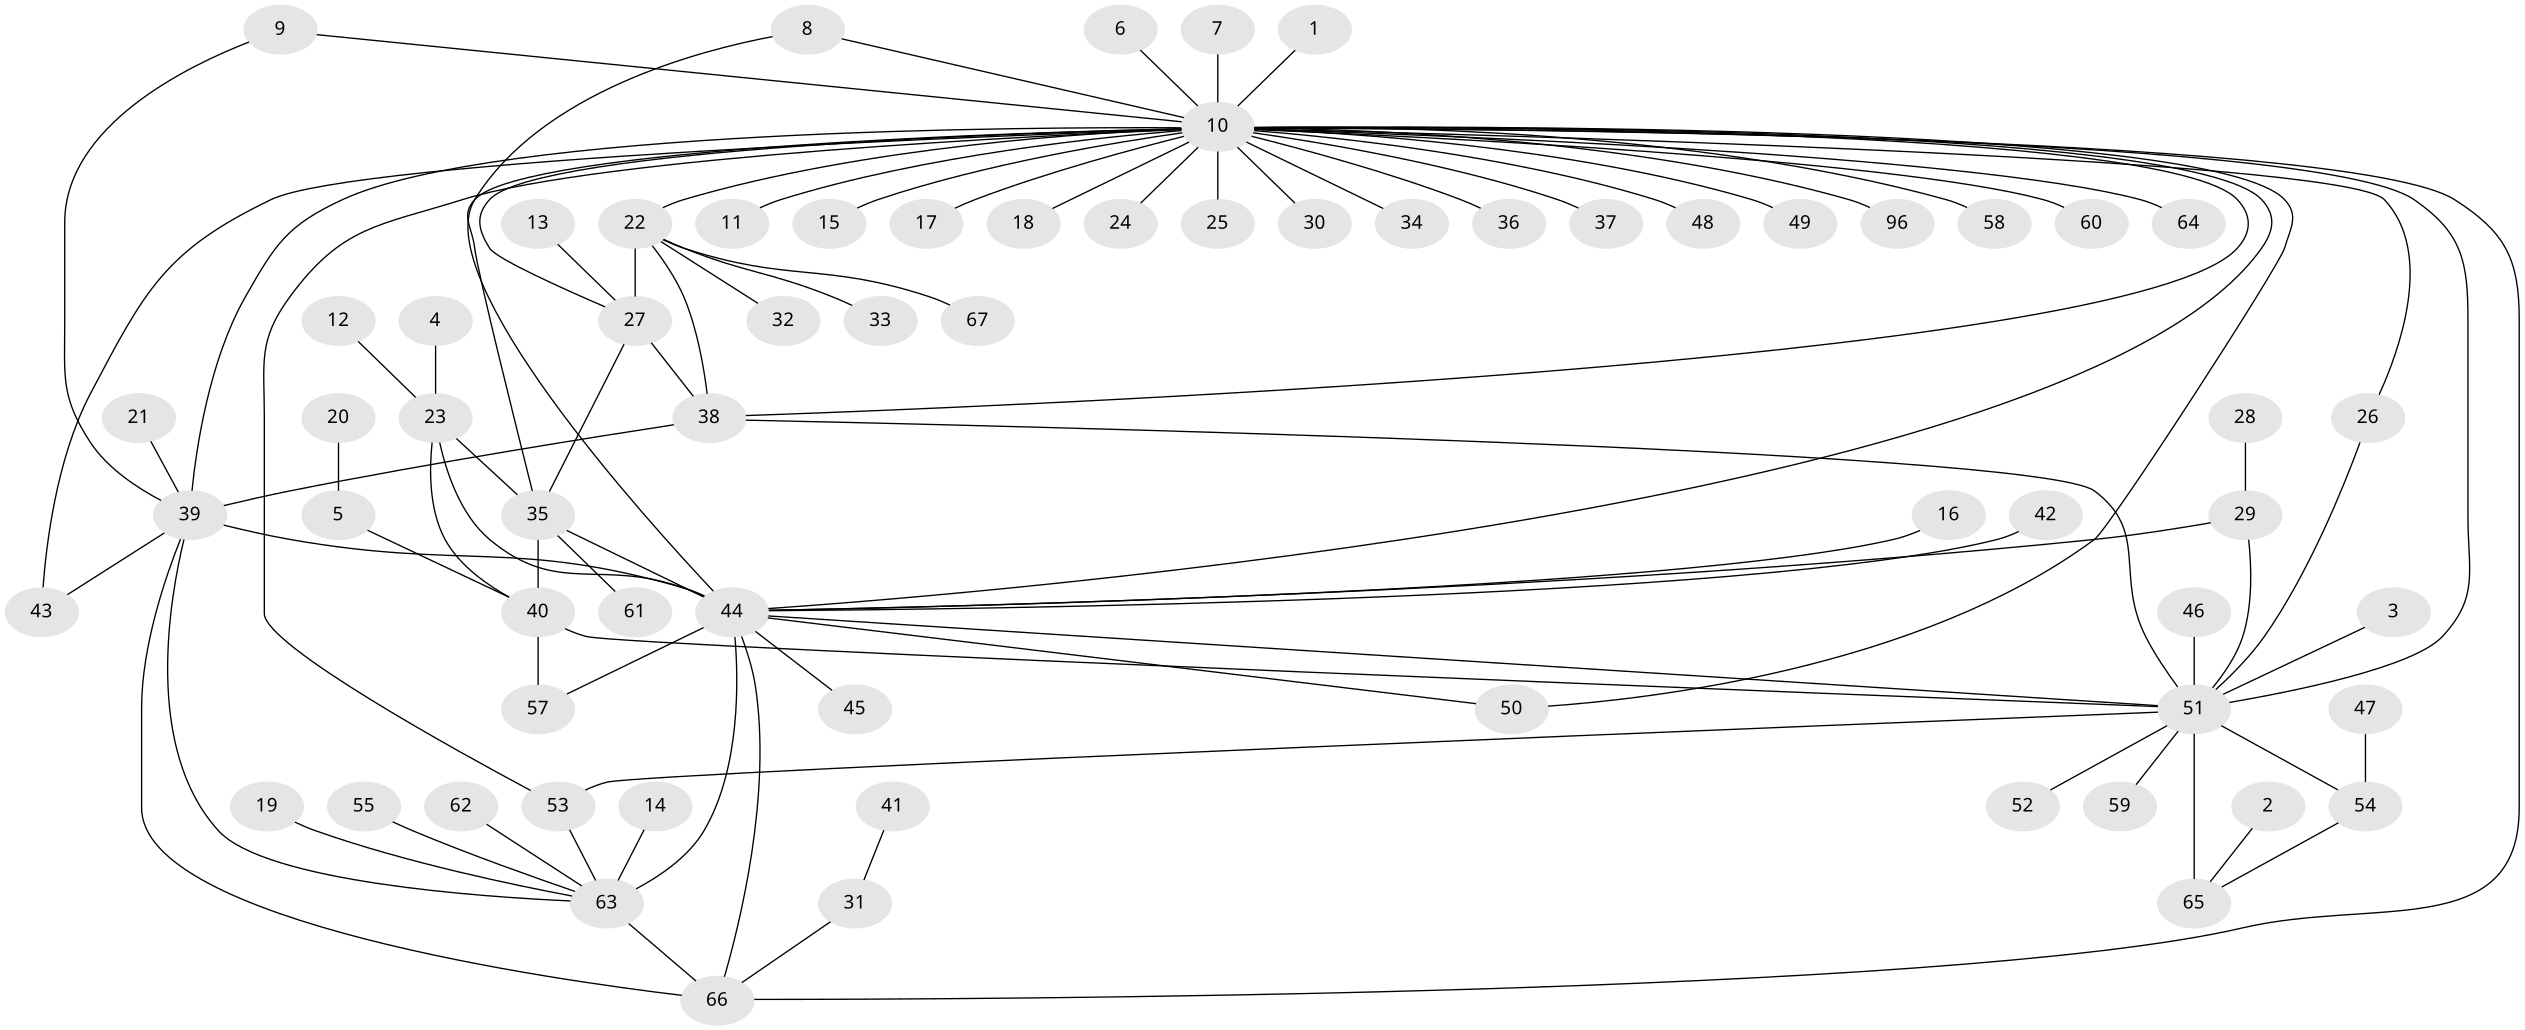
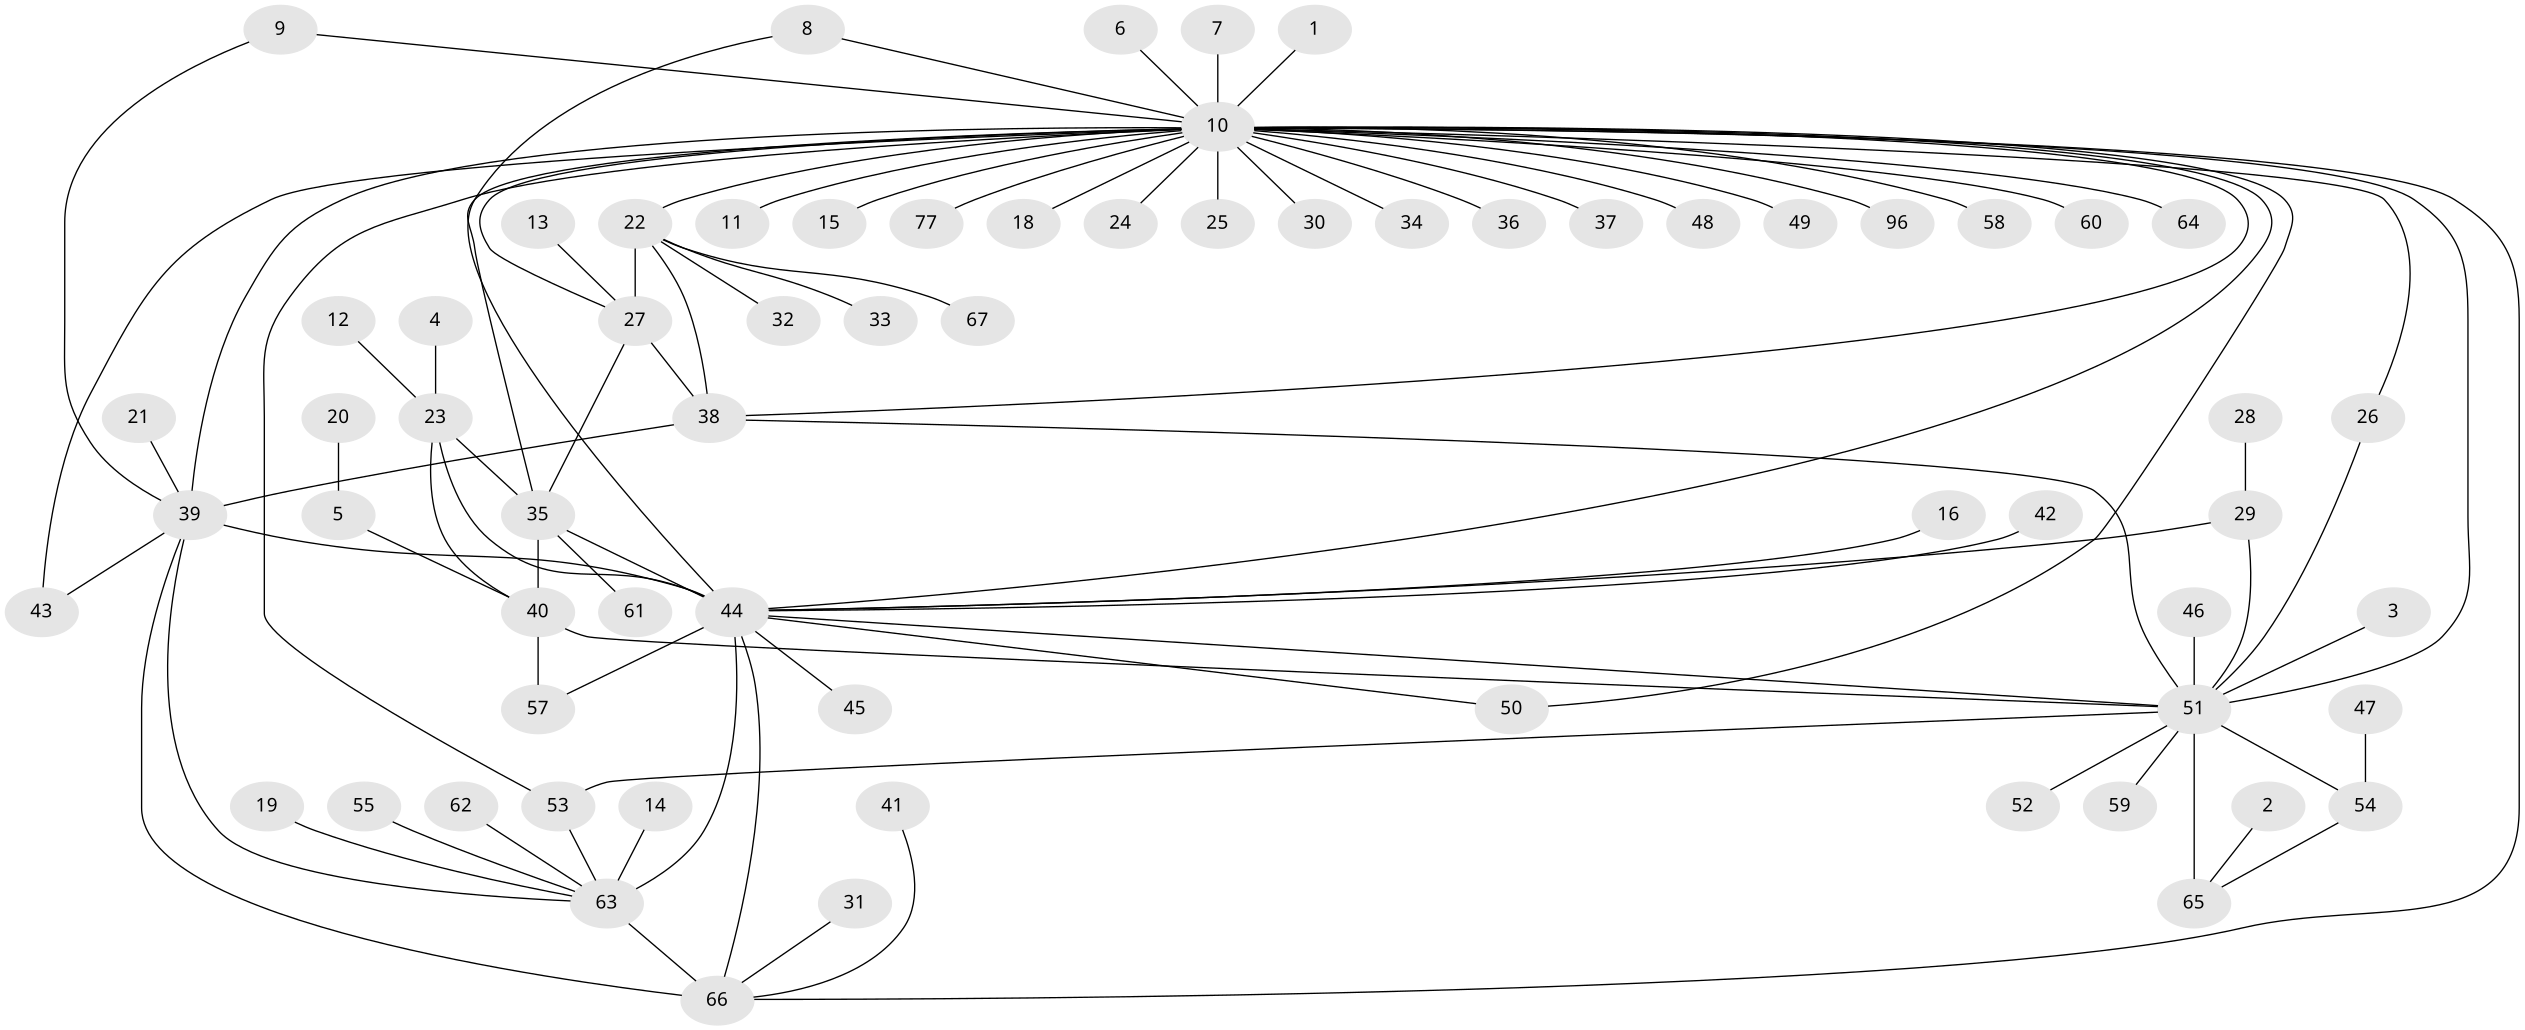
  graph {
    fontname="Noto Sans"
    node [color=gray90 fontname="Noto Sans" style=filled]
    edge [fontname="Noto Sans" weight=1.0]
    1
    10
    51
    44
    39
    11
    15
-   17
+   17 [label=77]
    18
    22
    24
    25
    26
    27
    30
    34
    35
    36
    37
    38
    43
    48
    49
    50
    53
    n26 [label=96]
    58
    60
    64
    66
    2
    65
    3
    54
    52
    59
    4
    23
    40
    5
    57
    6
    7
    8
    63
    45
    9
    32
    33
    67
    61
    12
    13
    14
    16
    19
    20
    21
    28
    29
    31
    41
    42
    46
    47
    55
    62
    1 -- 10
    10 -- 51
    10 -- 44
    10 -- 39
    10 -- 11
    10 -- 15
    10 -- 17
    10 -- 18
    10 -- 22 [weight=3.0]
    10 -- 24
    10 -- 25
    10 -- 26
    10 -- 27 [weight=2.0]
    10 -- 30
    10 -- 34
    10 -- 35
    10 -- 36
    10 -- 37
    10 -- 38
    10 -- 43
    10 -- 48
    10 -- 49
    10 -- 50
    10 -- 53
    10 -- n26
    10 -- 58
    10 -- 60
    10 -- 64
    10 -- 66
    51 -- 53
    51 -- 65 [weight=4.0]
    51 -- 54 [weight=4.0]
    51 -- 52
    51 -- 59
    44 -- 51
    44 -- 50
    44 -- 66
    44 -- 57
    44 -- 63 [weight=3.0]
    44 -- 45
    39 -- 44
    39 -- 43
    39 -- 66
    39 -- 63 [weight=3.0]
    22 -- 27 [weight=3.0]
    22 -- 38 [weight=3.0]
    22 -- 32
    22 -- 33
    22 -- 67
    26 -- 51
    27 -- 35
    27 -- 38
    35 -- 44 [weight=2.0]
    35 -- 40 [weight=4.0]
    35 -- 61
    38 -- 51
    38 -- 39
    53 -- 63
    2 -- 65
    3 -- 51
    54 -- 65
    4 -- 23
    23 -- 44
    23 -- 35 [weight=2.0]
    23 -- 40 [weight=2.0]
    40 -- 51
    40 -- 57 [weight=2.0]
    5 -- 40
    6 -- 10
    7 -- 10
    8 -- 10
    8 -- 44
    63 -- 66 [weight=3.0]
    9 -- 10
    9 -- 39
    12 -- 23
    13 -- 27
    14 -- 63
    16 -- 44
    19 -- 63
    20 -- 5
    21 -- 39
    28 -- 29
    29 -- 51
    29 -- 44
    31 -- 66
-   41 -- 31
+   41 -- 66
    42 -- 44
    46 -- 51
    47 -- 54
    55 -- 63
    62 -- 63
  }
